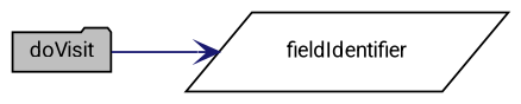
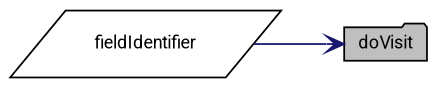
  digraph {
    rankdir=LR
    fontname=Roboto
    node [color=black fontname=Roboto fontsize=10 style=filled]
    n1 [fillcolor=grey75 fontcolor=black height=0.2 label=doVisit shape=folder width=0.4]
    n2 [fillcolor=white height=0.2 label=fieldIdentifier shape=parallelogram width=0.4]
-   n1 -> n2 [color=midnightblue fontname=Roboto fontsize=10 labelfontname=Helvetica labelfontsize=10 style=solid arrowhead=vee]
+   n2 -> n1 [color=midnightblue fontname=Roboto fontsize=10 labelfontname=Helvetica labelfontsize=10 style=solid arrowhead=vee]
  }
